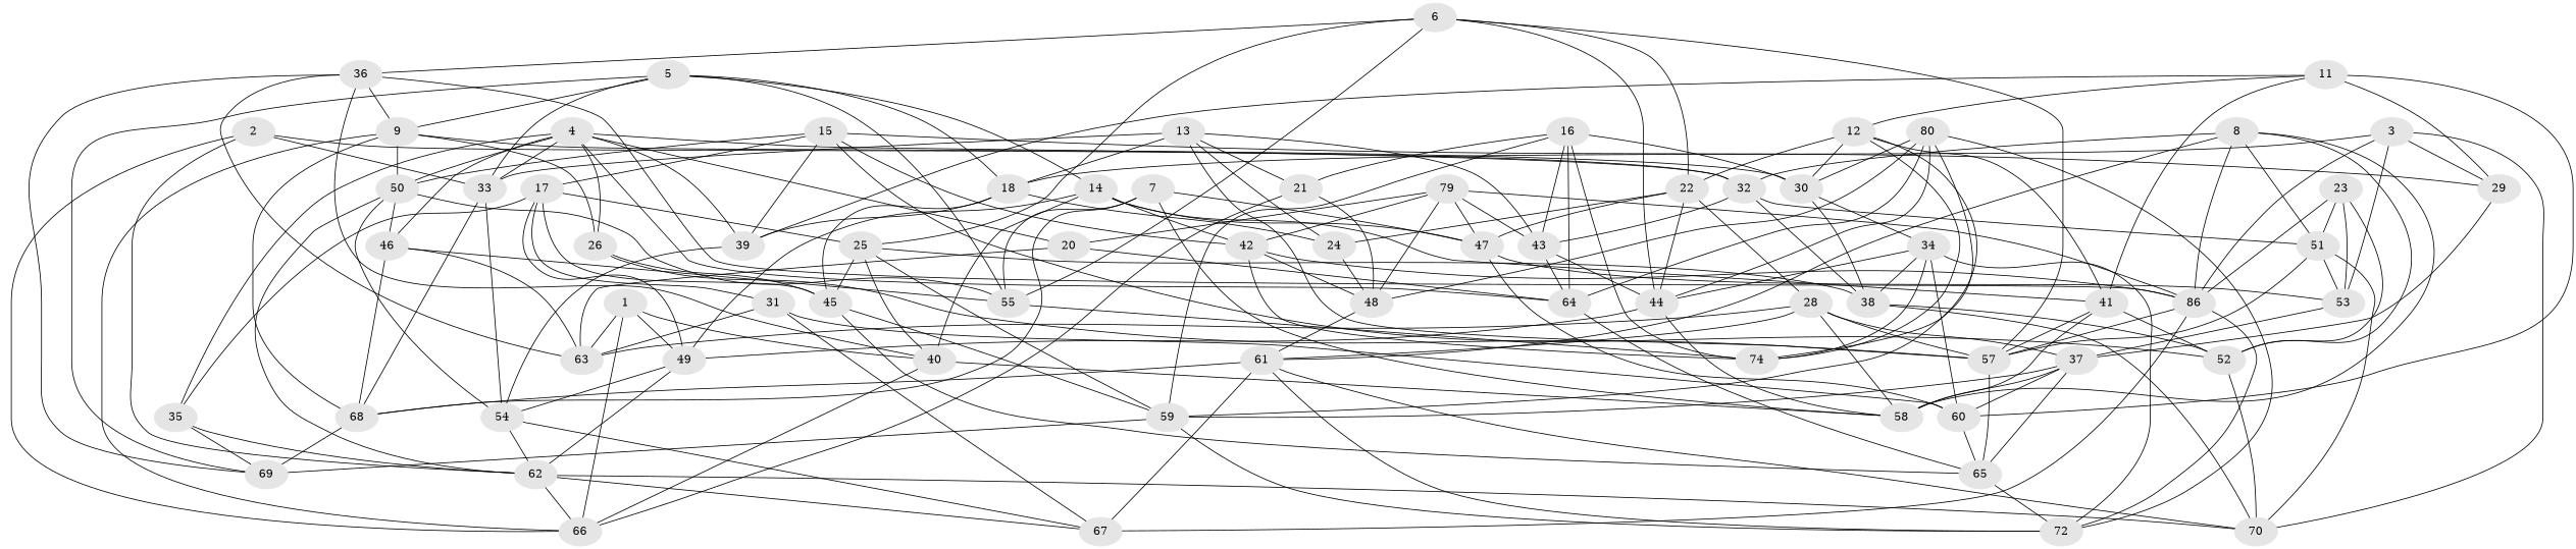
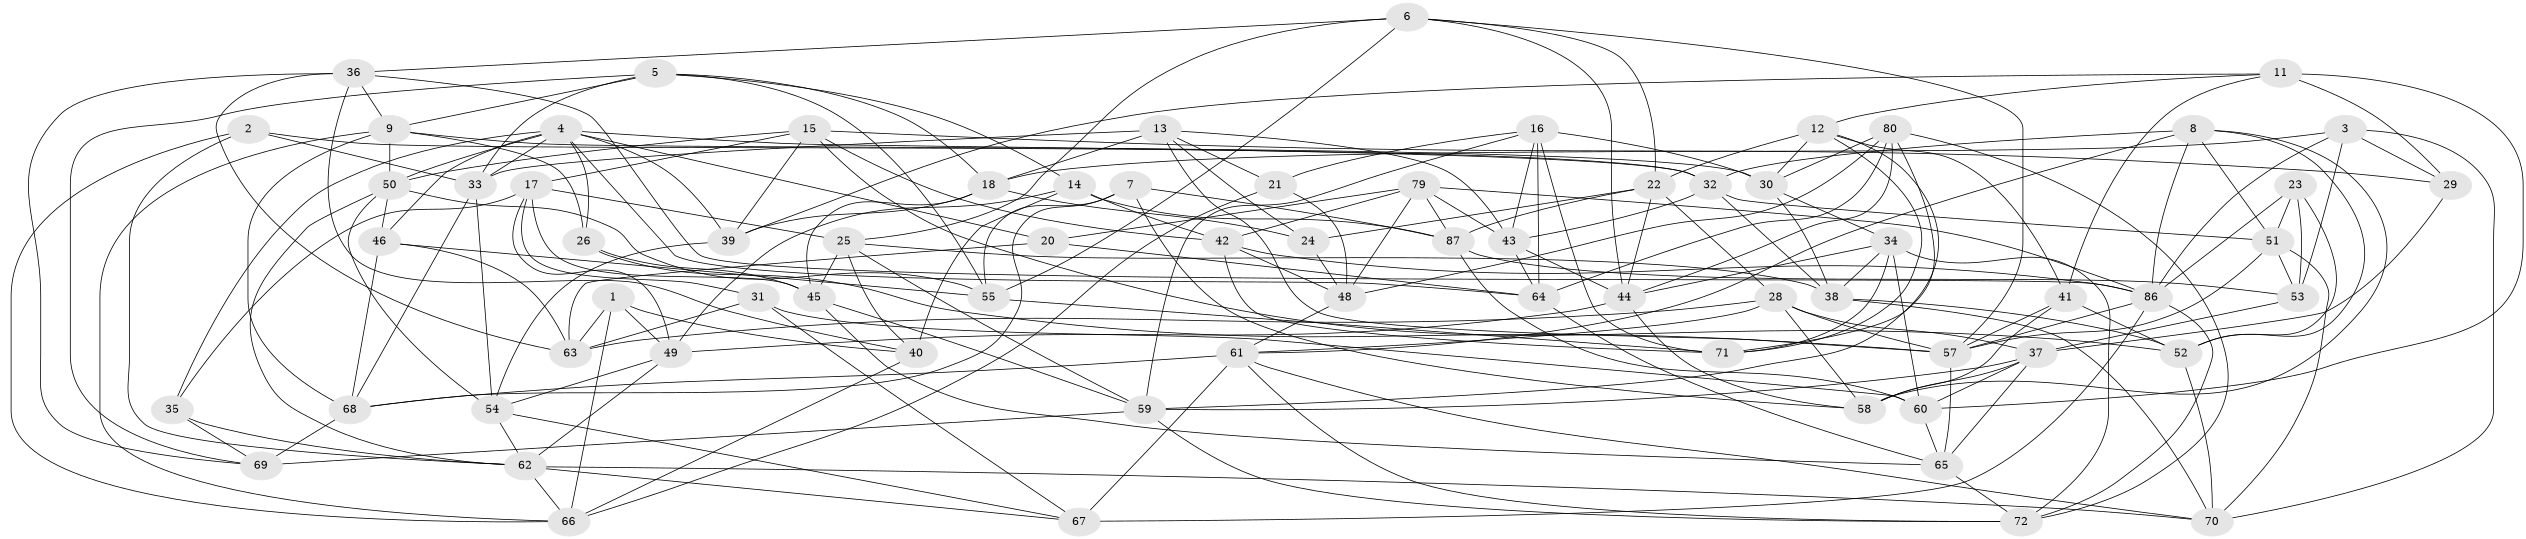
  graph {
    node [color=gray90 style=filled]
    edge [weight=1.0]
    1
    40
    49
    63
    66
    58
    62
    54
    2
    32
    33
    51
    43
    38
    68
    46
    55
    70
    67
    3
    18
    29
    53
    n24 [label=86]
    39
    24
    45
    37
    57
    72
    4
    20
    26
    35
    50
    64
    69
    65
    5
    9
    14
    30
-   47
+   47 [label=87]
    41
    42
-   71 [label=74]
+   71
    6
    22
    25
    36
    44
    28
    59
    61
    7
    60
    8
    52
    34
    n60 [label=80]
    48
    11
    12
    13
    21
    15
    17
    31
    16
    n70 [label=79]
    23
    1 -- 40
    1 -- 49
    1 -- 63
    1 -- 66
    40 -- 66
-   40 -- 58
    49 -- 62
    49 -- 54
    62 -- 66
    62 -- 70
    62 -- 67
    54 -- 62
    54 -- 67
    2 -- 66
    2 -- 62
    2 -- 32
    2 -- 33
    32 -- 51
    32 -- 43
    32 -- 38
    33 -- 54
    33 -- 68
    51 -- 70
    51 -- 53
    51 -- 57
    43 -- 64
    43 -- 44
    38 -- 70
    38 -- 52
    68 -- 69
    46 -- 63
    46 -- 68
    46 -- 55
    55 -- 71
    3 -- 70
    3 -- 18
    3 -- 29
    3 -- 53 [weight=2.0]
    3 -- n24
    18 -- 39
    18 -- 24
    18 -- 45
    29 -- 37
    53 -- 37
    n24 -- 67 [weight=2.0]
    n24 -- 57
    n24 -- 72
    39 -- 54
    24 -- 48
    45 -- 65
    45 -- 59
    37 -- 58
    37 -- 65
    37 -- 59
    37 -- 60
    57 -- 65
    4 -- 32
    4 -- 33
    4 -- 46 [weight=2.0]
    4 -- 39
    4 -- 20
    4 -- 26
    4 -- 35
    4 -- 50
    4 -- 64
    20 -- 63
    20 -- 64
    26 -- 45
    26 -- 57
    35 -- 62
    35 -- 69
    50 -- 62
    50 -- 54
    50 -- 46
    50 -- 55
    64 -- 65
    65 -- 72
    5 -- 33
    5 -- 55
    5 -- 18
    5 -- 69
    5 -- 9
    5 -- 14
    9 -- 66
    9 -- 68
    9 -- 26
    9 -- 50
    9 -- 30
    14 -- 40
    14 -- 49
    14 -- 47
-   14 -- 41
    14 -- 42
    30 -- 38
    30 -- 34
    47 -- 53
    47 -- 60
    41 -- 58
    41 -- 57
    41 -- 52
    42 -- n24
    42 -- 71
    42 -- 48
    6 -- 55
    6 -- 57
    6 -- 22
    6 -- 25
    6 -- 36
    6 -- 44
    22 -- 24
    22 -- 47
    22 -- 44
    22 -- 28
    25 -- 40
    25 -- 38
    25 -- 45
    25 -- 59
    36 -- 40
    36 -- 63
    36 -- n24
    36 -- 69
    36 -- 9
    44 -- 49
    44 -- 58
    28 -- 63
    28 -- 58
    28 -- 37
    28 -- 57
    28 -- 61
    59 -- 72
    59 -- 69 [weight=2.0]
    61 -- 68
    61 -- 70
    61 -- 67
    61 -- 72
    7 -- 58
    7 -- 68
    7 -- 55
    7 -- 47
    60 -- 65
    8 -- 58
    8 -- 32
    8 -- 51
    8 -- n24
    8 -- 61
    8 -- 52
    52 -- 70
    34 -- 38
    34 -- 72
    34 -- 71
    34 -- 44
    34 -- 60
    n60 -- 72
    n60 -- 64
    n60 -- 30
    n60 -- 71
    n60 -- 44
    n60 -- 48
    48 -- 61
    11 -- 29
    11 -- 39
    11 -- 41
    11 -- 60 [weight=2.0]
    11 -- 12
    12 -- 30
    12 -- 41
    12 -- 71
    12 -- 22
    12 -- 59
    13 -- 33
    13 -- 43
    13 -- 18
    13 -- 24
    13 -- 57
    13 -- 21
    21 -- 66
    21 -- 48
    15 -- 29
    15 -- 39
    15 -- 50
    15 -- 42
    15 -- 52
    15 -- 17
    17 -- 49
    17 -- 45
    17 -- 35
    17 -- 25
    17 -- 31
    31 -- 63
    31 -- 67
    31 -- 60
    16 -- 43
    16 -- 64
    16 -- 30
    16 -- 71
    16 -- 59
    16 -- 21
    n70 -- 43
    n70 -- n24
    n70 -- 20
    n70 -- 47
    n70 -- 42
    n70 -- 48
    23 -- 51
    23 -- 53
    23 -- n24
    23 -- 52
  }
